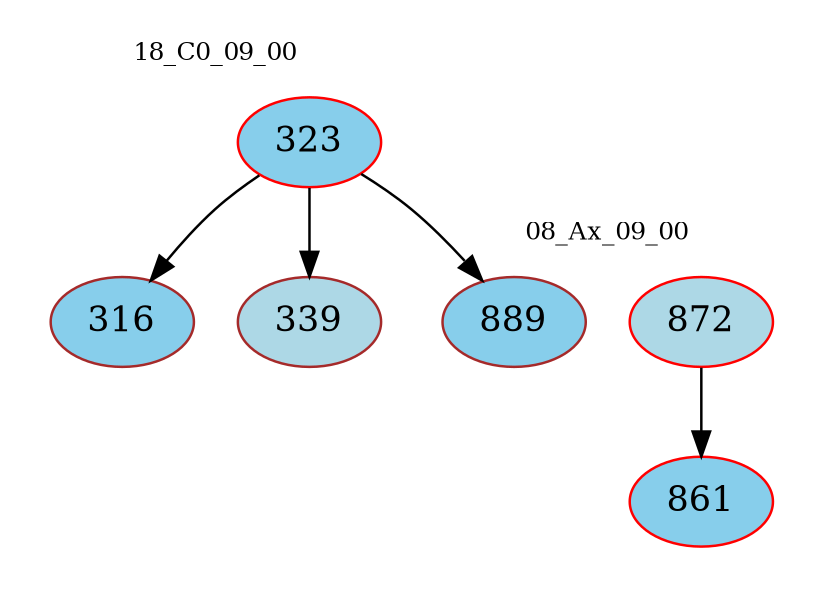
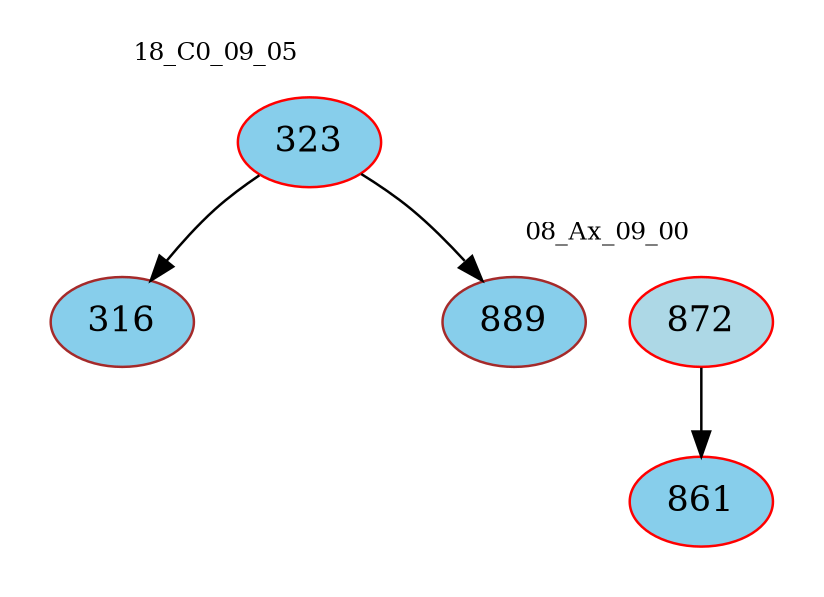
  digraph {
    node [color=red fillcolor=skyblue style=filled]
    edge [color=black]
    n1 [fillcolor=lightblue label=872]
    n2 [label=861]
    n3 [color=brown label=889]
    n4 [label=323]
    n5 [color=brown label=316]
-   n6 [color=brown fillcolor=lightblue label=339]
    subgraph cluster_1 {
      color=white
      fontsize=10
      label="08_Ax_09_00"
      n1
      n2
      n3
    }
    subgraph cluster_2 {
      color=white
      fontsize=10
-     label="18_C0_09_00"
+     label="18_C0_09_05"
      n4
      n5
-     n6
    }
    n1 -> n2
    n4 -> n3
    n4 -> n5
-   n4 -> n6
  }
